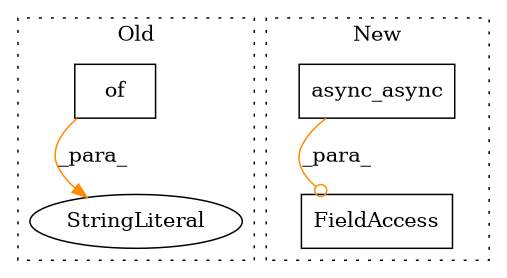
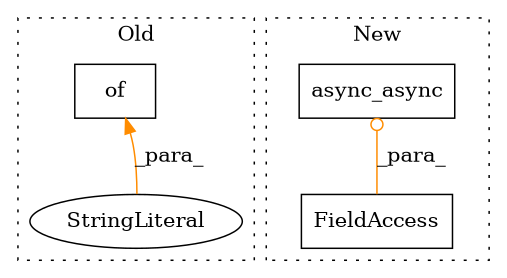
  digraph {
    node [a=32 shape=box]
    edge [color=darkorange]
    n1 [l="3,1" label=of s="3742,3825"]
    n2 [a=45 l=4 label=StringLiteral s=3813 shape=ellipse]
    n3 [l="12,1" label=async_async s="3992,4020"]
    n4 [a=22 l=16 label=FieldAccess s=4004]
    subgraph cluster_1 {
      label=Old
      style=dotted
      n1
      n2
    }
    subgraph cluster_2 {
      label=New
      style=dotted
      n3
      n4
    }
-   n1 -> n2 [arrowhead=normal label=_para_]
-   n3 -> n4 [arrowhead=odot label=_para_]
+   n2 -> n1 [arrowhead=normal label=_para_]
+   n4 -> n3 [arrowhead=odot label=_para_]
  }
